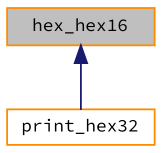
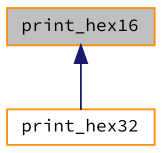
  digraph {
    rankdir=TB
    fontname="Source Code Pro"
    node [color=darkorange fontname="Source Code Pro" fontsize=10 shape=record style=filled]
-   n1 [fillcolor=grey75 fontcolor=black height=0.2 label=hex_hex16 width=0.4]
+   n1 [fillcolor=grey75 fontcolor=black height=0.2 label=print_hex16 width=0.4]
    n2 [fillcolor=white height=0.2 label=print_hex32 width=0.4]
    n1 -> n2 [color=midnightblue dir=back fontname="Source Code Pro" fontsize=10 labelfontname=FreeSans labelfontsize=10 style=solid]
  }
